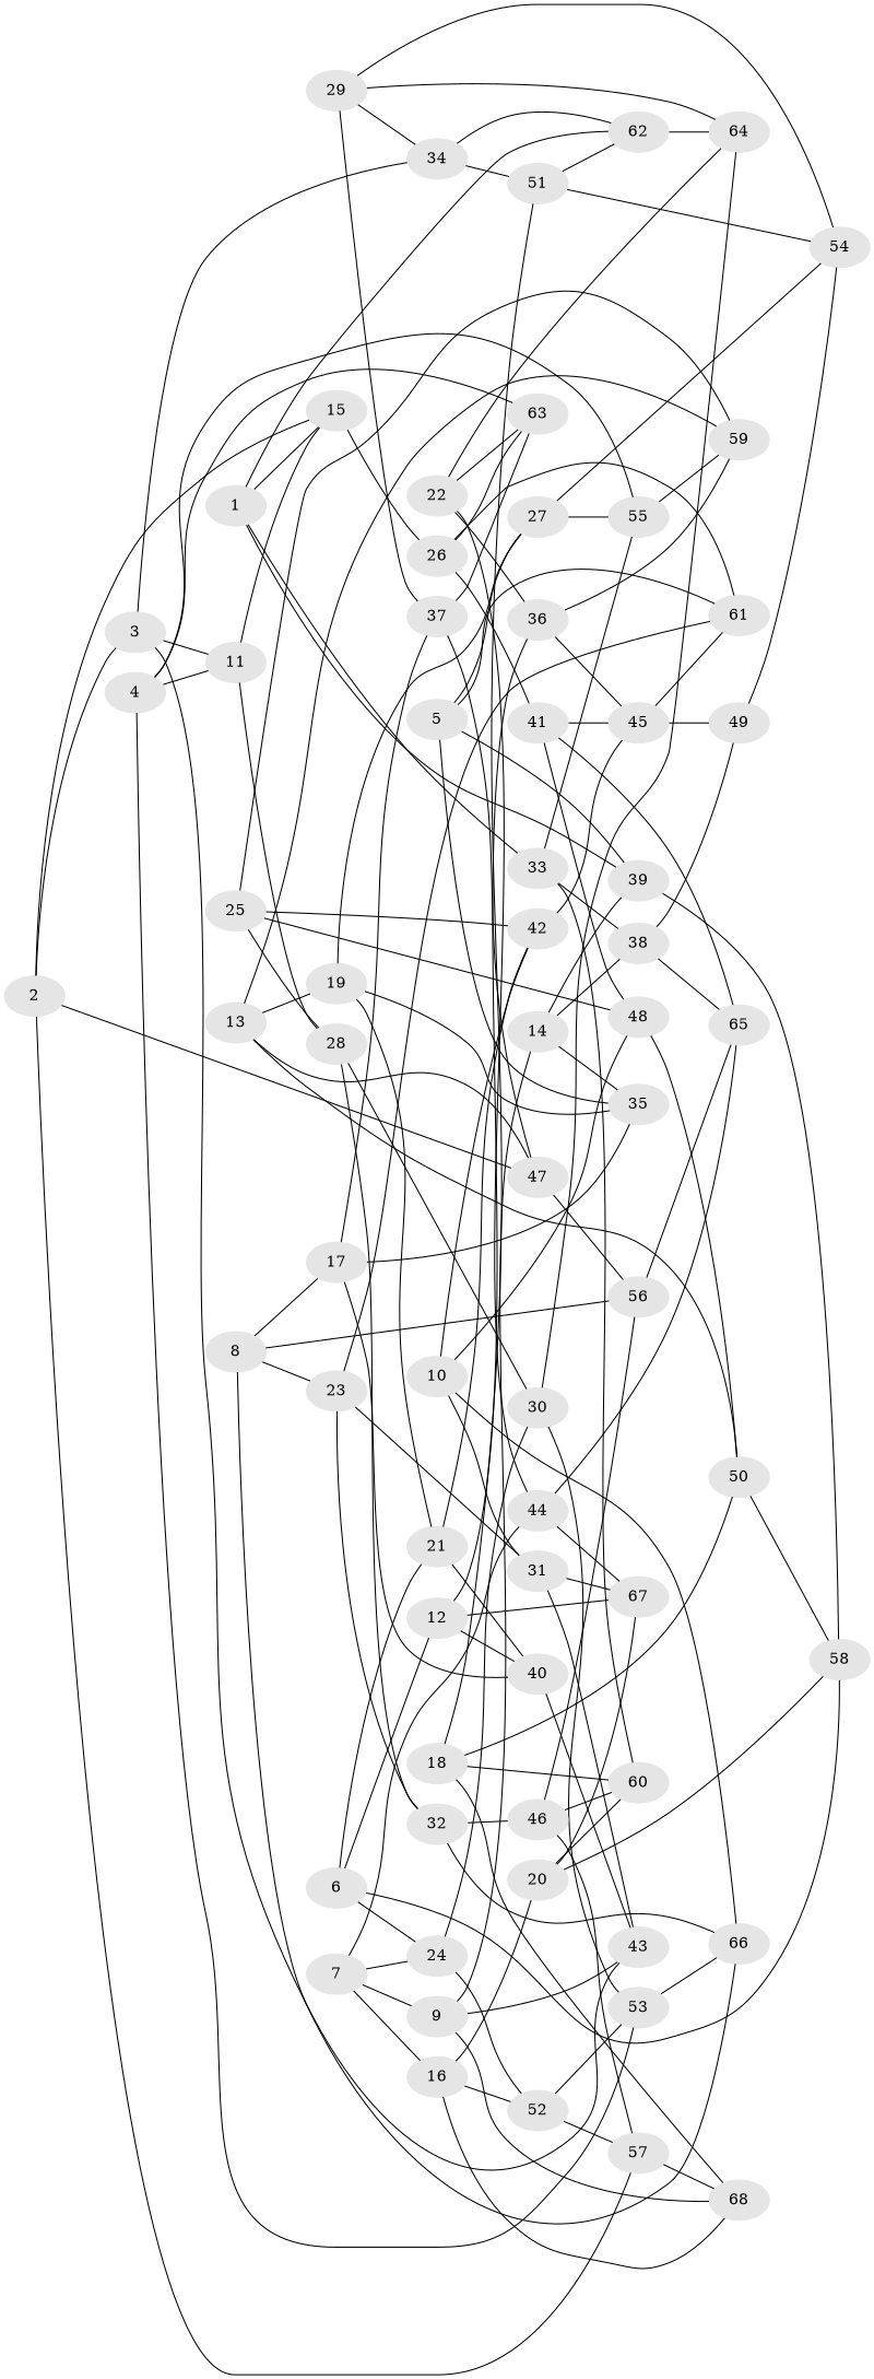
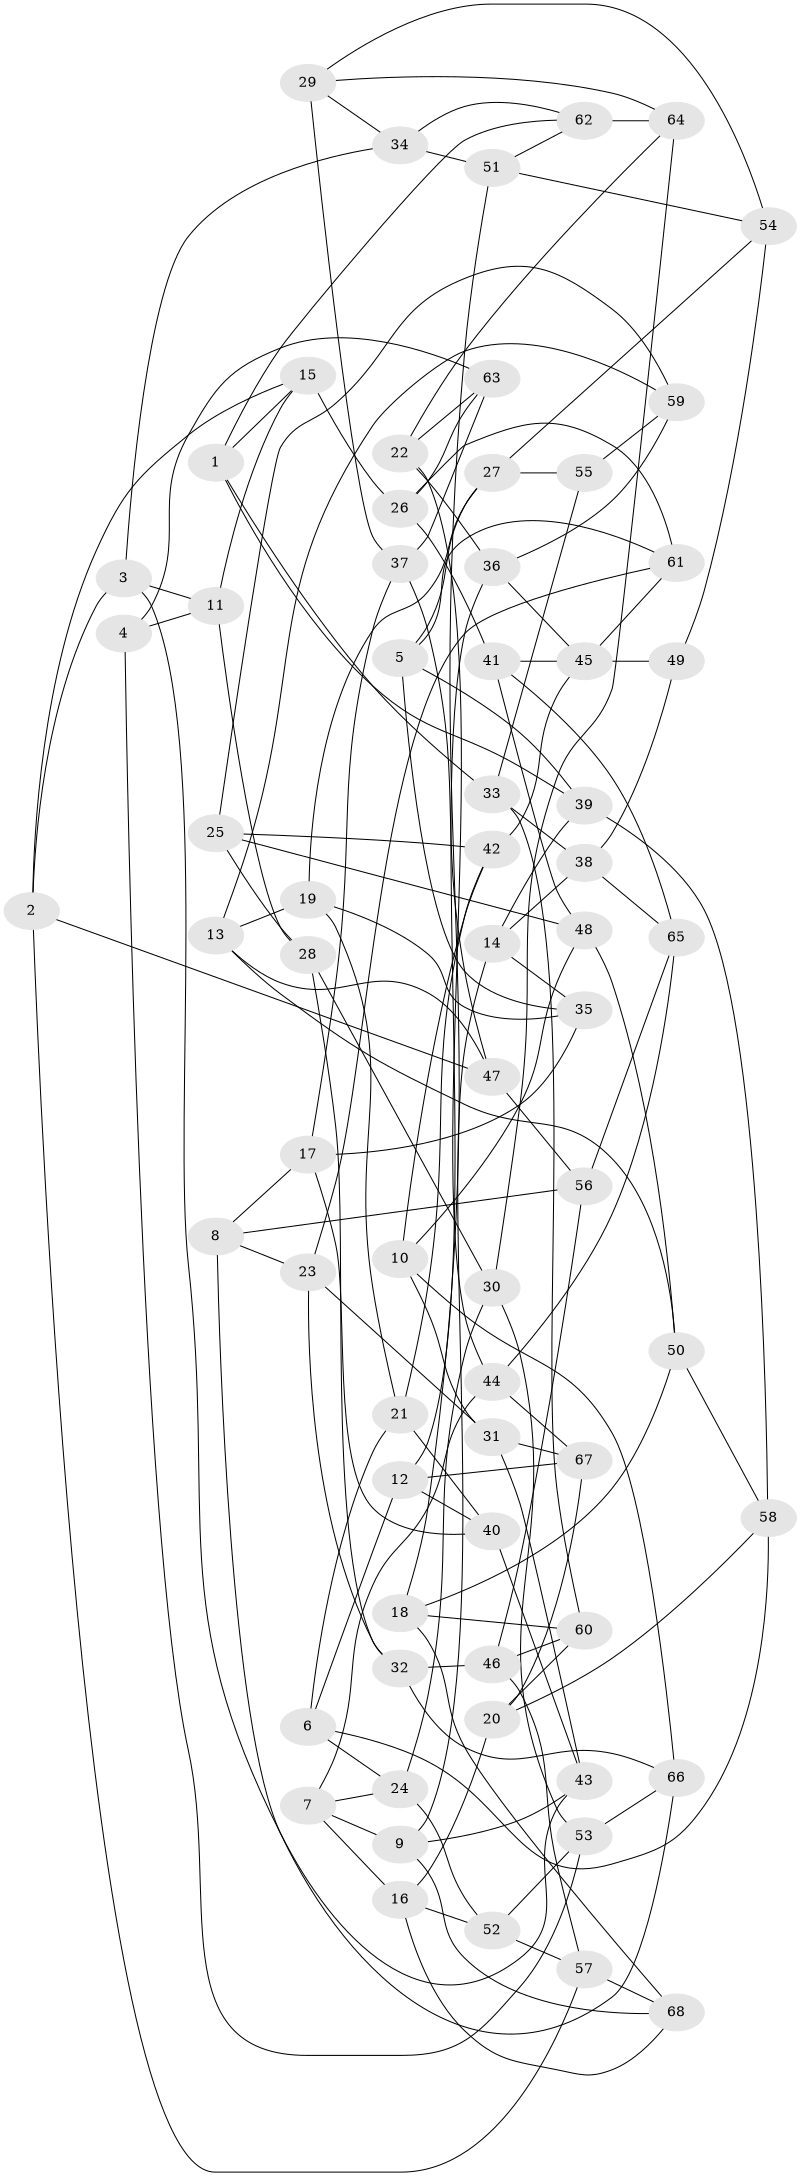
  graph {
    rankdir=LR
    node [color=gray90 style=filled]
    1
    15
    33
    39
    62
    26
    55
    38
    60
    58
    64
    2
    3
    47
    57
    11
    34
    43
    56
    68
    28
    51
    4
    53
    63
    66
    59
    5
    27
    35
    61
    54
    6
    12
    21
    24
    36
    40
    67
    42
    52
    30
    7
    9
    16
    44
    14
    20
    65
    8
    17
    23
    37
    31
    32
    10
    48
    45
    50
    13
    19
    49
    41
    18
    22
    46
    25
    29
    1 -- 15
    1 -- 33
    1 -- 39
    1 -- 62
    15 -- 26
    33 -- 55
    33 -- 38
    33 -- 60
    39 -- 58
    62 -- 64
    26 -- 63
    26 -- 61
    26 -- 41
    55 -- 59
    38 -- 65
    38 -- 49
    2 -- 15
    2 -- 3
    2 -- 47
    2 -- 57
    3 -- 11
    3 -- 34
    3 -- 43
    47 -- 56
    57 -- 68
    11 -- 15
    11 -- 28
    34 -- 62
    34 -- 51
    56 -- 65
    28 -- 30
    28 -- 32
    51 -- 62
    51 -- 54
-   4 -- 55
    4 -- 11
    4 -- 53
    4 -- 63
    53 -- 66
    5 -- 39
    5 -- 27
    5 -- 35
    5 -- 61
    27 -- 55
    27 -- 54
    6 -- 58
    6 -- 12
    6 -- 21
    6 -- 24
    12 -- 36
    12 -- 40
    12 -- 67
    21 -- 40
    21 -- 42
    24 -- 52
    24 -- 30
    36 -- 59
    36 -- 45
    40 -- 43
    42 -- 45
    52 -- 57
    52 -- 53
    30 -- 64
    30 -- 53
    7 -- 24
    7 -- 9
    7 -- 16
    7 -- 44
    9 -- 43
    9 -- 68
    9 -- 14
    16 -- 68
    16 -- 52
    16 -- 20
    44 -- 67
    44 -- 65
    14 -- 39
    14 -- 38
    14 -- 35
    20 -- 60
    20 -- 58
    20 -- 67
    8 -- 56
    8 -- 66
    8 -- 17
    8 -- 23
    17 -- 35
    17 -- 40
    17 -- 37
    23 -- 61
    23 -- 31
    23 -- 32
    37 -- 47
    37 -- 63
    31 -- 43
    31 -- 67
    32 -- 66
    32 -- 46
    10 -- 66
    10 -- 42
    10 -- 31
    10 -- 48
    48 -- 50
    45 -- 61
    45 -- 49
    50 -- 58
    13 -- 47
    13 -- 59
    13 -- 50
    13 -- 19
    19 -- 27
    19 -- 35
    19 -- 21
    49 -- 54
    41 -- 65
    41 -- 48
    41 -- 45
    18 -- 60
    18 -- 68
    18 -- 51
    18 -- 50
    22 -- 64
    22 -- 63
    22 -- 36
    22 -- 44
    46 -- 60
    46 -- 57
    46 -- 56
    25 -- 28
    25 -- 59
    25 -- 42
    25 -- 48
    29 -- 64
    29 -- 34
    29 -- 54
    29 -- 37
  }
